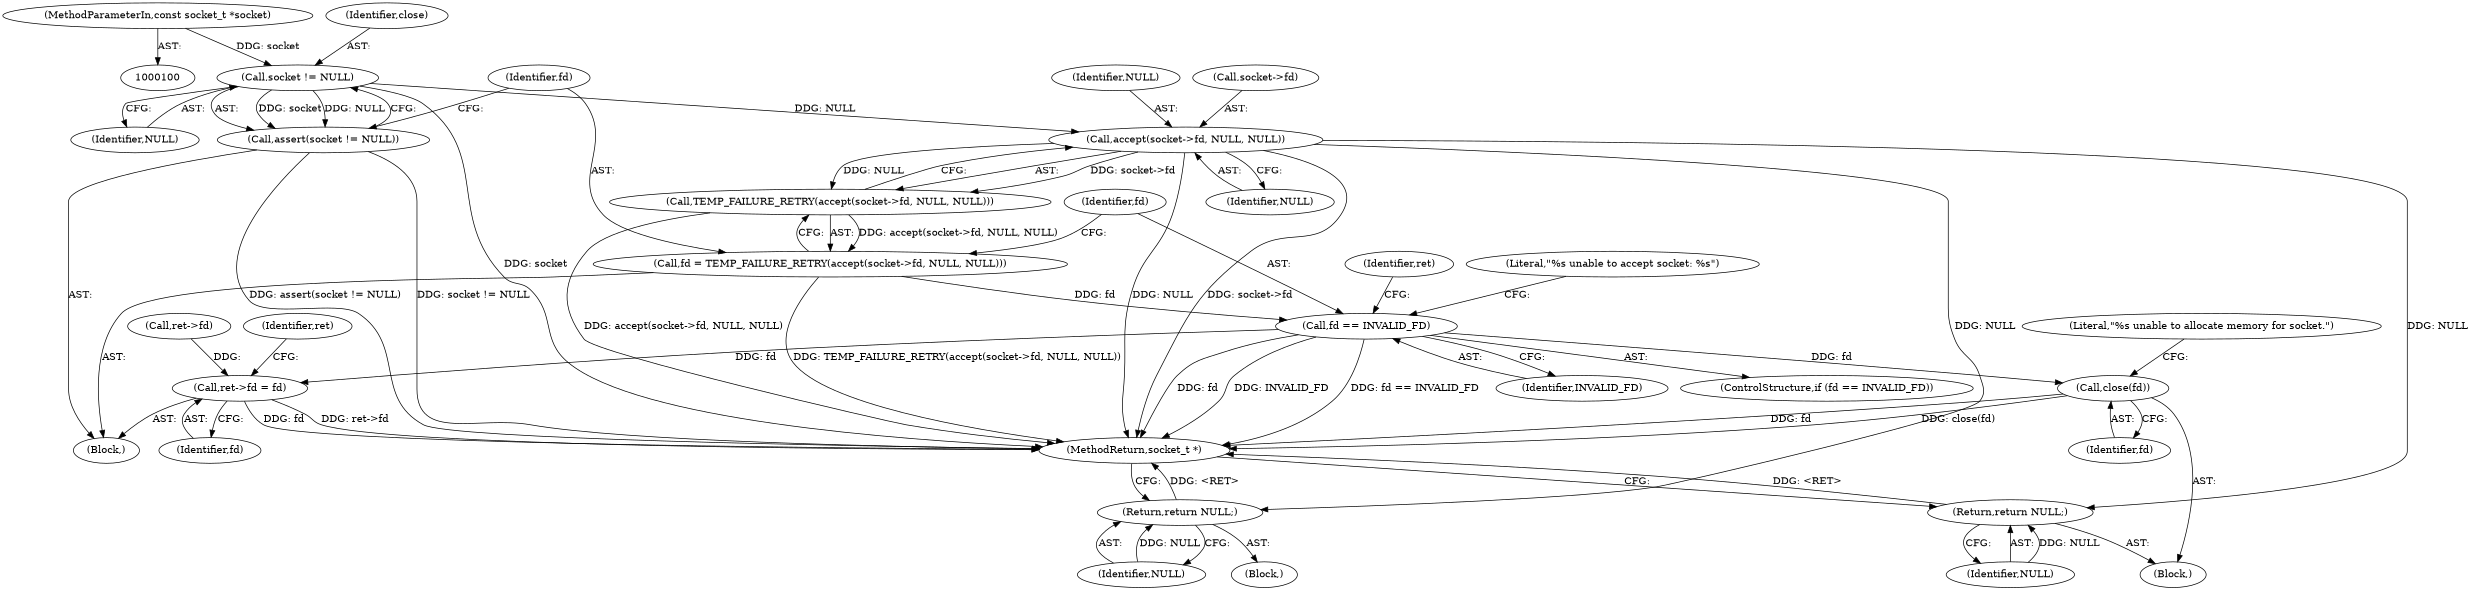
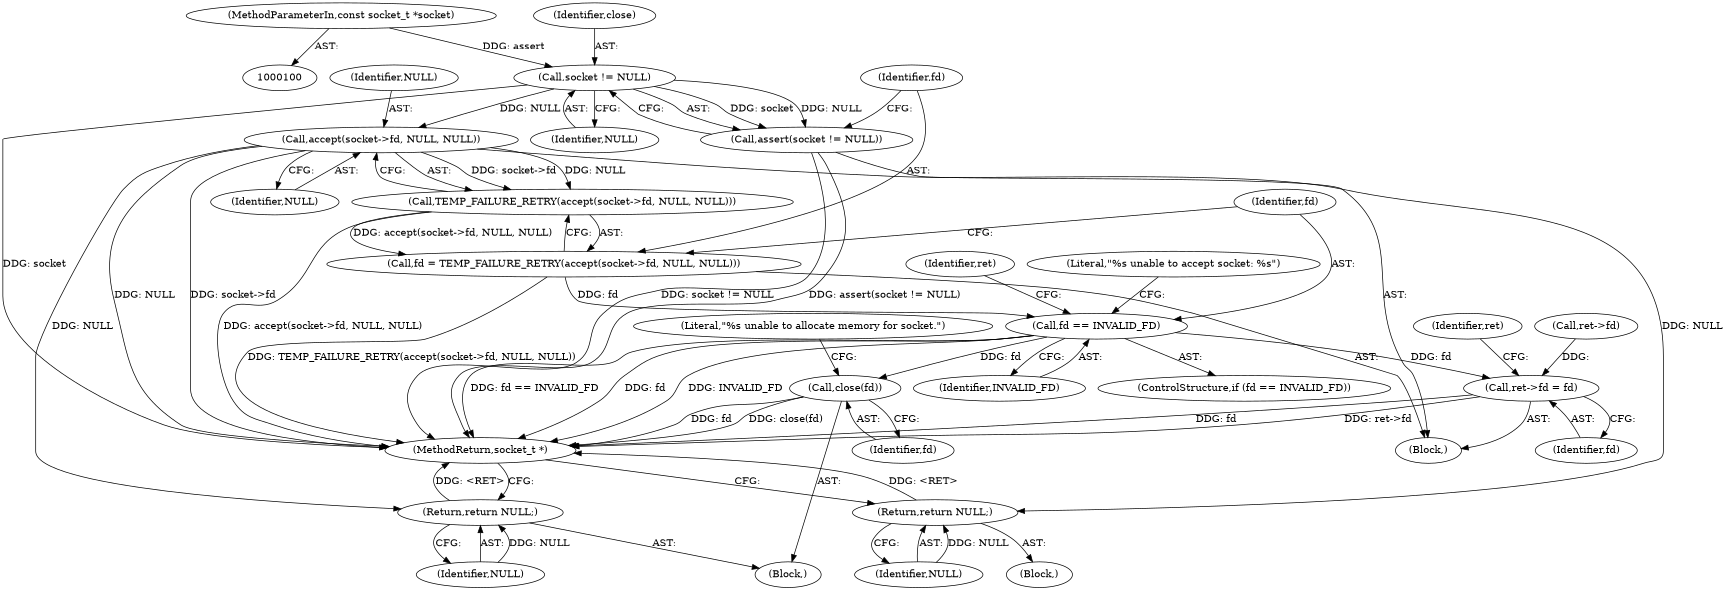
  digraph {
    n1 [label="(MethodParameterIn,const socket_t *socket)"]
    n2 [label="(Call,socket != NULL)"]
    1000100
    n4 [label="(MethodReturn,socket_t *)"]
    n5 [label="(Call,assert(socket != NULL))"]
    n6 [label="(Call,accept(socket->fd, NULL, NULL))"]
    n7 [label="(Identifier,NULL)"]
    n8 [label="(Return,return NULL;)"]
    n9 [label="(Return,return NULL;)"]
    n10 [label="(Block,)"]
    n11 [label="(Call,TEMP_FAILURE_RETRY(accept(socket->fd, NULL, NULL)))"]
    n12 [label="(Identifier,NULL)"]
    n13 [label="(Call,fd = TEMP_FAILURE_RETRY(accept(socket->fd, NULL, NULL)))"]
    n14 [label="(Identifier,NULL)"]
    n15 [label="(Block,)"]
    n16 [label="(Block,)"]
    n17 [label="(Identifier,NULL)"]
    n18 [label="(Call,fd == INVALID_FD)"]
    n19 [label="(Call,close(fd))"]
    n20 [label="(Call,ret->fd = fd)"]
    n21 [label="(ControlStructure,if (fd == INVALID_FD))"]
    n22 [label="(Identifier,INVALID_FD)"]
    n23 [label="(Identifier,fd)"]
    n24 [label="(Identifier,fd)"]
    n25 [label="(Identifier,ret)"]
    n26 [label="(Identifier,fd)"]
-   n27 [label="(Call,socket->fd)"]
    n28 [label="(Identifier,fd)"]
    n29 [label="(Literal,\"%s unable to allocate memory for socket.\")"]
    n30 [label="(Call,ret->fd)"]
    n31 [label="(Identifier,ret)"]
    n32 [label="(Literal,\"%s unable to accept socket: %s\")"]
    n33 [label="(Identifier,close)"]
    n34 [label="(Identifier,NULL)"]
-   n1 -> n2 [label="DDG: socket"]
+   n1 -> n2 [label="DDG: assert"]
    n1 -> 1000100 [label="AST: "]
    n2 -> n4 [label="DDG: socket"]
    n2 -> n5 [label="AST: "]
    n2 -> n5 [label="DDG: socket"]
    n2 -> n5 [label="DDG: NULL"]
    n2 -> n6 [label="DDG: NULL"]
    n2 -> n7 [label="CFG: "]
    n4 -> n8 [label="CFG: "]
    n4 -> n9 [label="CFG: "]
    n5 -> n2 [label="CFG: "]
    n5 -> n4 [label="DDG: socket != NULL"]
    n5 -> n4 [label="DDG: assert(socket != NULL)"]
    n5 -> n10 [label="AST: "]
    n6 -> n4 [label="DDG: NULL"]
    n6 -> n4 [label="DDG: socket->fd"]
    n6 -> n8 [label="DDG: NULL"]
    n6 -> n9 [label="DDG: NULL"]
    n6 -> n11 [label="AST: "]
    n6 -> n11 [label="DDG: socket->fd"]
    n6 -> n11 [label="DDG: NULL"]
    n6 -> n12 [label="CFG: "]
    n7 -> n2 [label="AST: "]
    n8 -> n4 [label="DDG: <RET>"]
    n8 -> n14 [label="CFG: "]
    n8 -> n15 [label="AST: "]
    n9 -> n4 [label="DDG: <RET>"]
    n9 -> n16 [label="AST: "]
    n9 -> n17 [label="CFG: "]
    n11 -> n4 [label="DDG: accept(socket->fd, NULL, NULL)"]
    n11 -> n6 [label="CFG: "]
    n11 -> n13 [label="AST: "]
    n11 -> n13 [label="DDG: accept(socket->fd, NULL, NULL)"]
    n12 -> n6 [label="AST: "]
    n13 -> n4 [label="DDG: TEMP_FAILURE_RETRY(accept(socket->fd, NULL, NULL))"]
    n13 -> n10 [label="AST: "]
    n13 -> n11 [label="CFG: "]
    n13 -> n18 [label="DDG: fd"]
    n14 -> n8 [label="AST: "]
    n14 -> n8 [label="DDG: NULL"]
    n17 -> n9 [label="AST: "]
    n17 -> n9 [label="DDG: NULL"]
    n18 -> n4 [label="DDG: fd == INVALID_FD"]
    n18 -> n4 [label="DDG: fd"]
    n18 -> n4 [label="DDG: INVALID_FD"]
    n18 -> n19 [label="DDG: fd"]
    n18 -> n20 [label="DDG: fd"]
    n18 -> n21 [label="AST: "]
    n18 -> n22 [label="CFG: "]
    n19 -> n4 [label="DDG: fd"]
    n19 -> n4 [label="DDG: close(fd)"]
    n19 -> n16 [label="AST: "]
    n19 -> n23 [label="CFG: "]
    n20 -> n4 [label="DDG: fd"]
    n20 -> n4 [label="DDG: ret->fd"]
    n20 -> n10 [label="AST: "]
    n20 -> n24 [label="CFG: "]
    n22 -> n18 [label="AST: "]
    n23 -> n19 [label="AST: "]
    n24 -> n20 [label="AST: "]
    n25 -> n20 [label="CFG: "]
    n26 -> n5 [label="CFG: "]
    n26 -> n13 [label="AST: "]
-   n27 -> n6 [label="AST: "]
    n28 -> n13 [label="CFG: "]
    n28 -> n18 [label="AST: "]
    n29 -> n19 [label="CFG: "]
    n30 -> n20 [label="DDG: "]
    n31 -> n18 [label="CFG: "]
    n32 -> n18 [label="CFG: "]
    n33 -> n2 [label="AST: "]
    n34 -> n6 [label="AST: "]
  }
